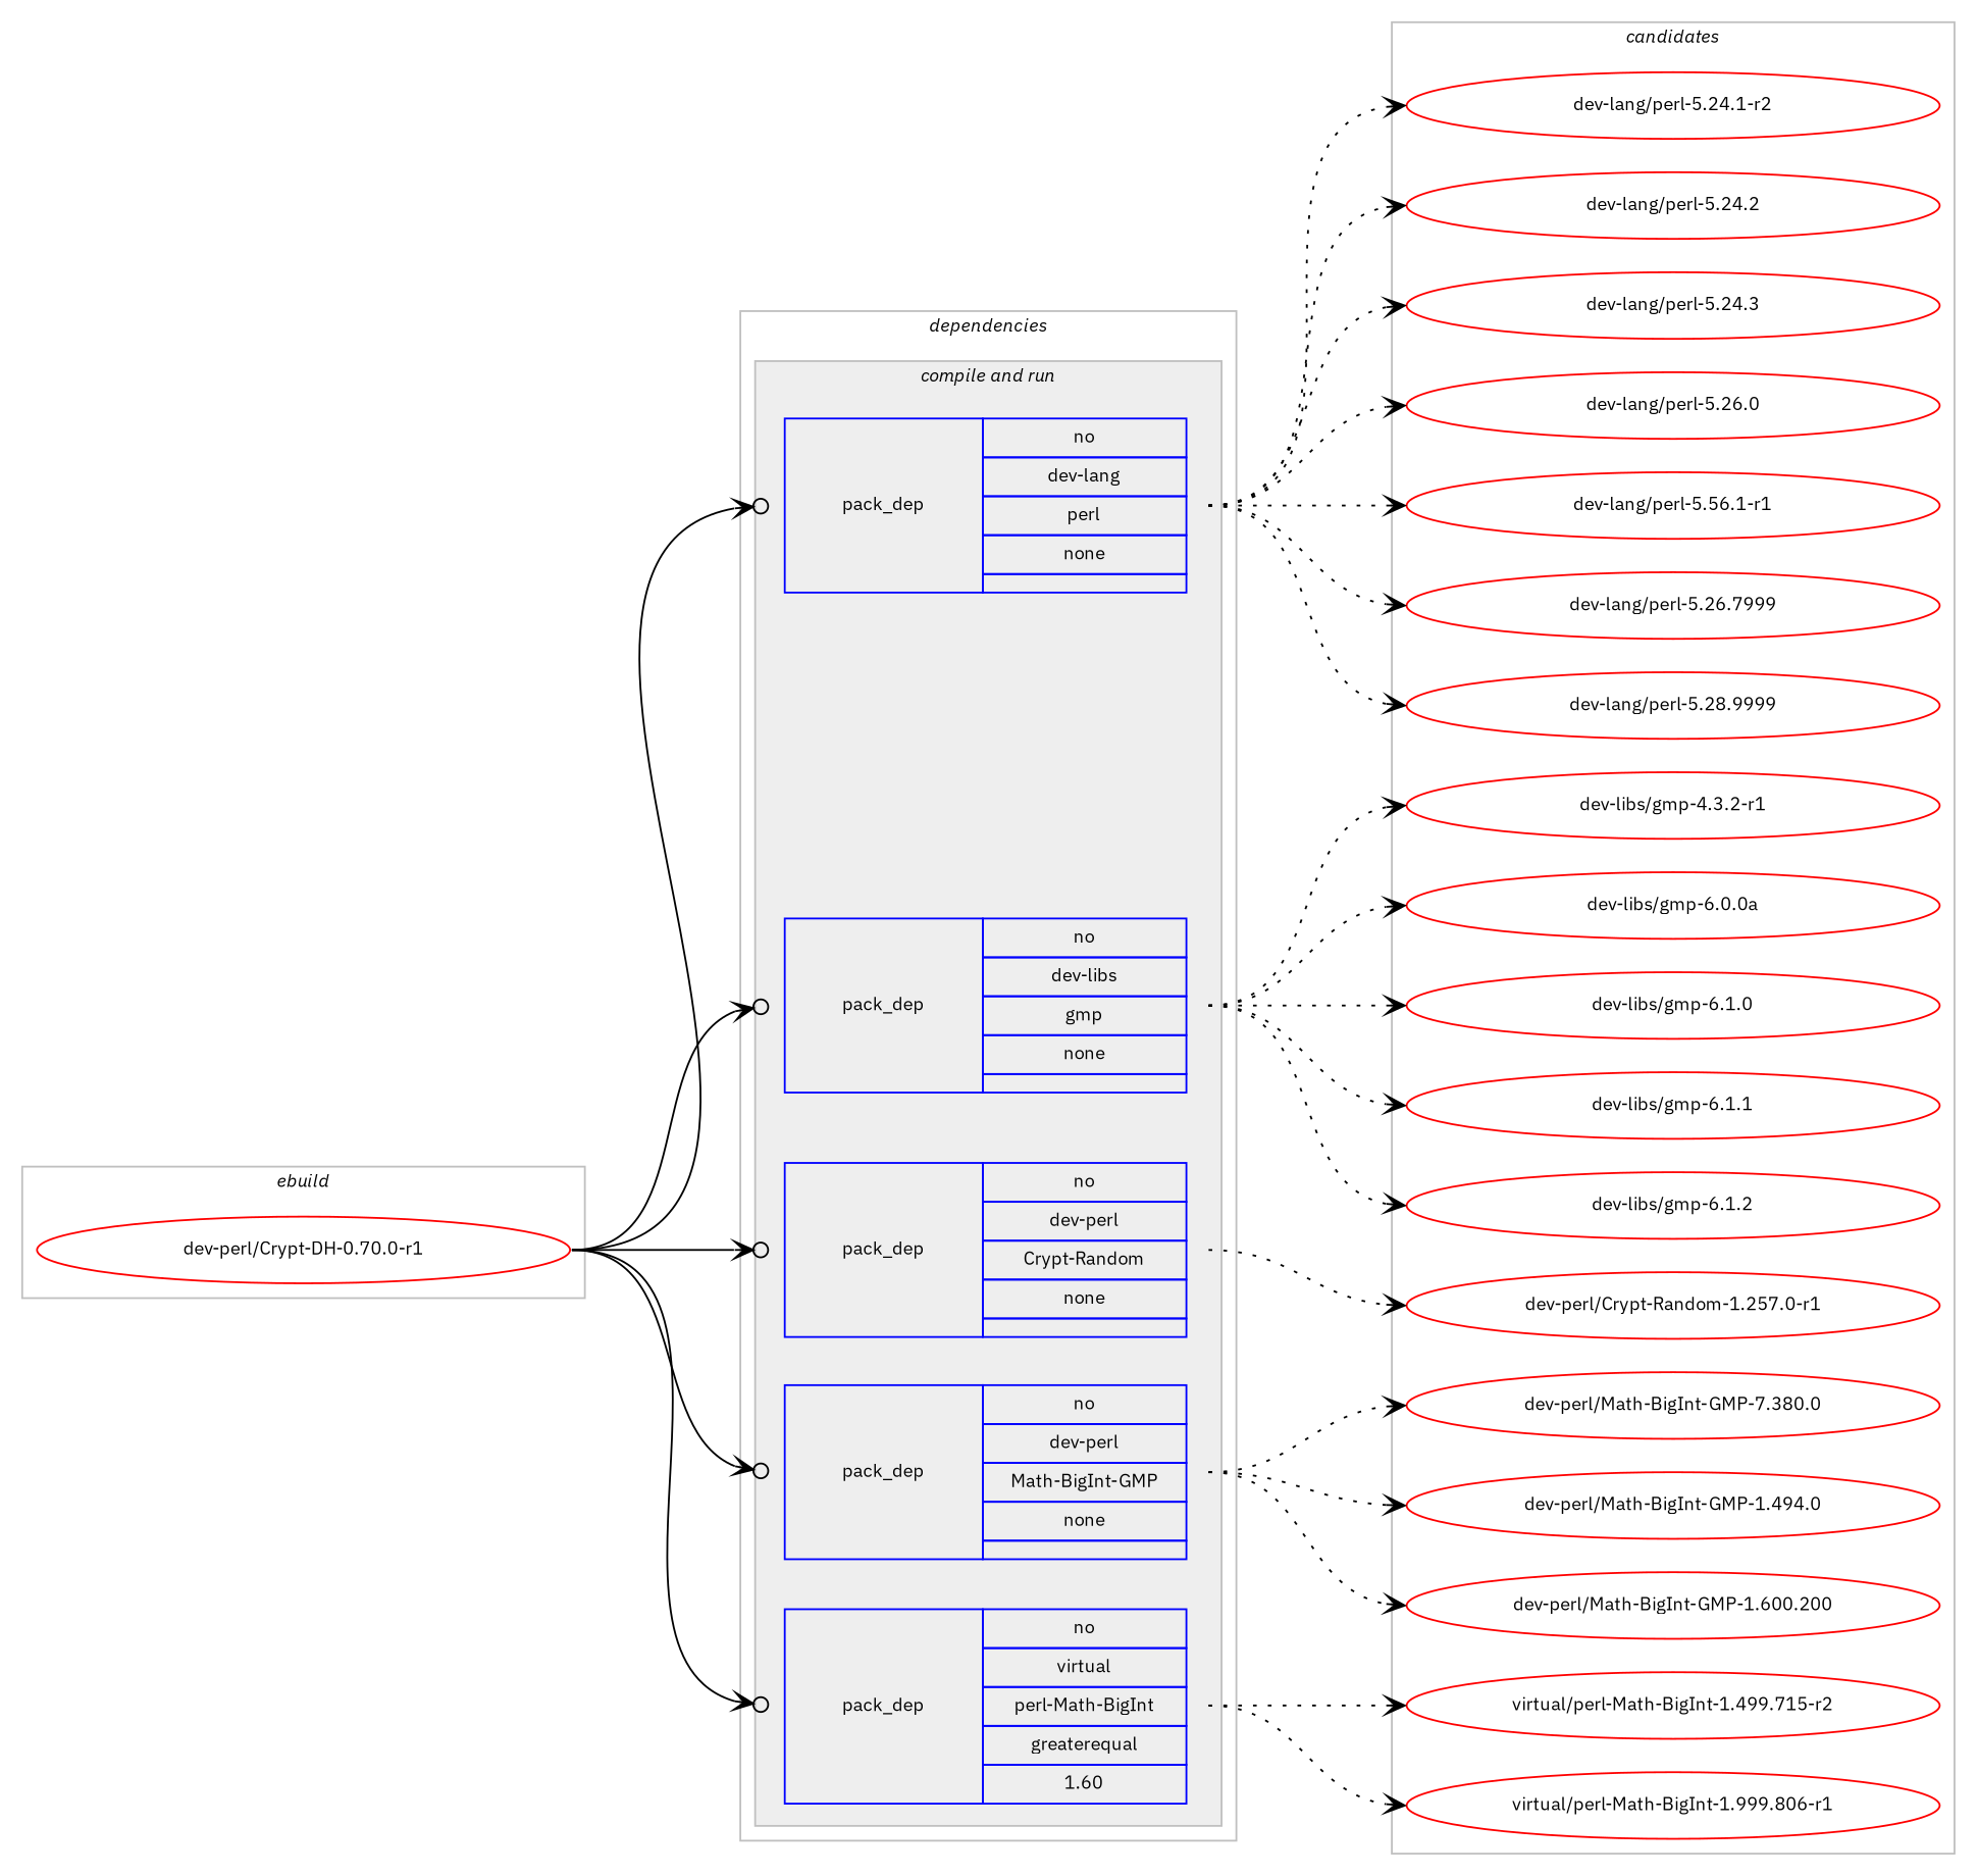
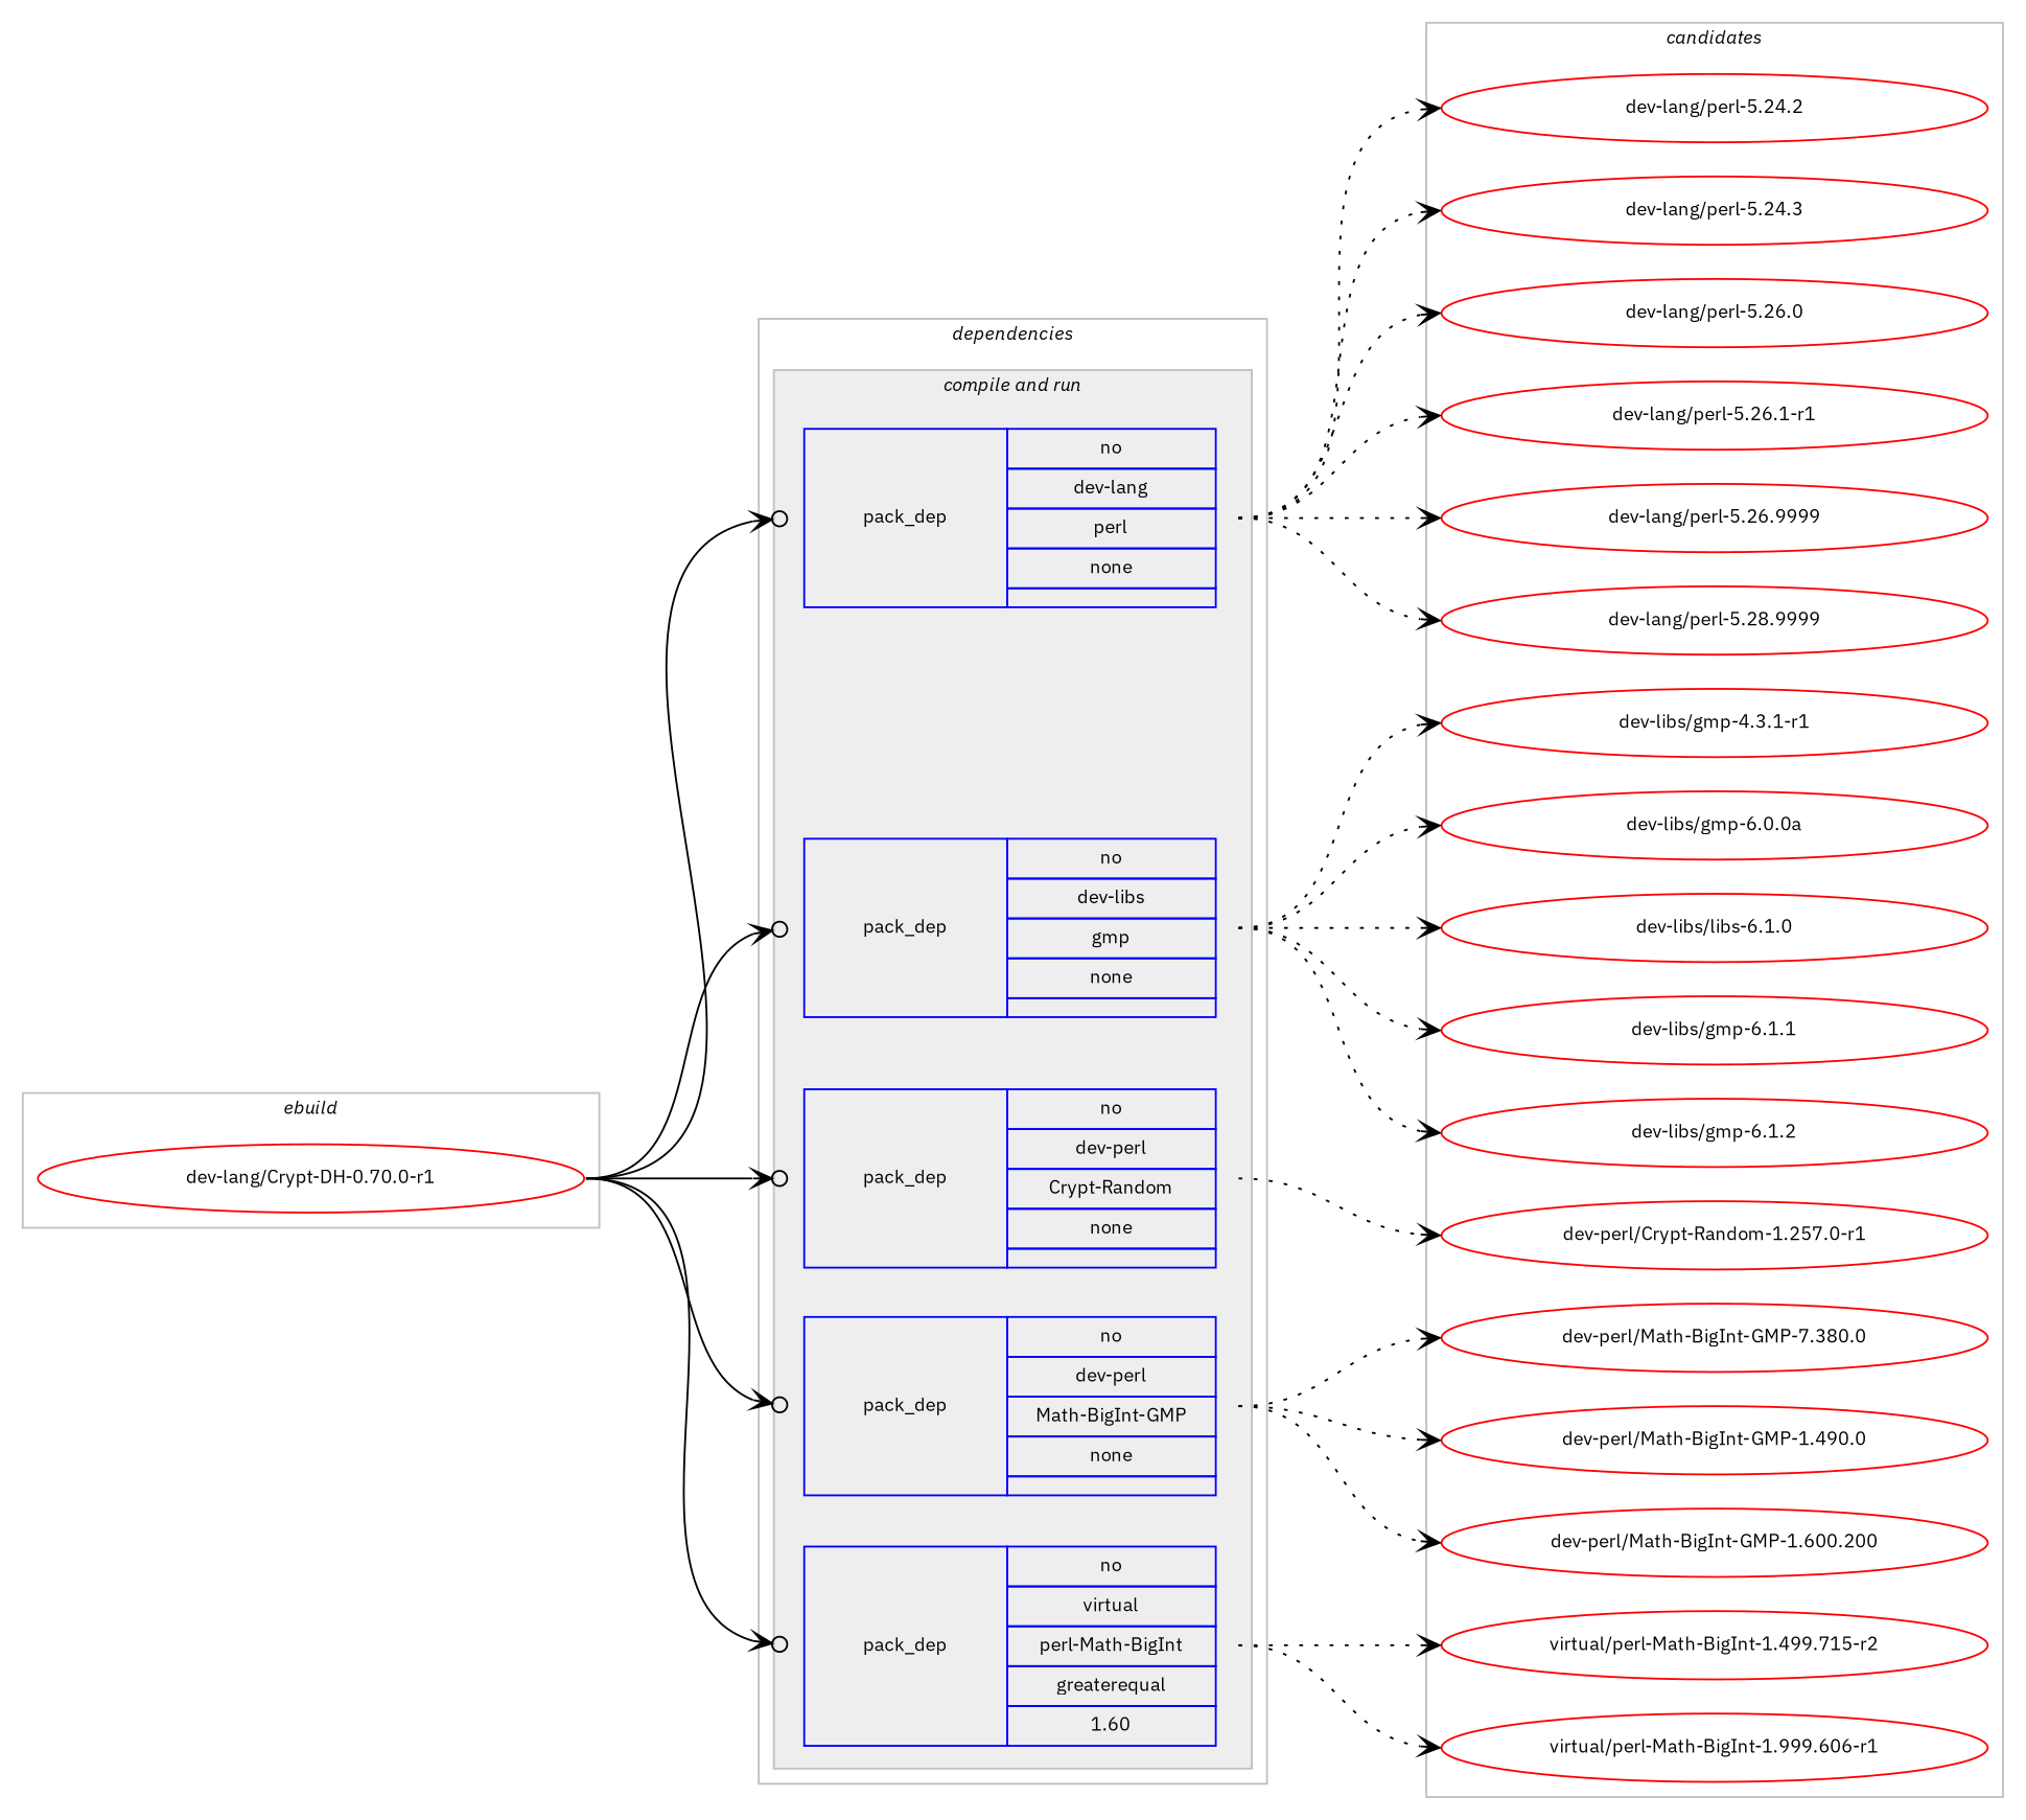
  digraph {
    compound=true
    concentrate=true
    fontname="IBM Plex Sans"
    fontsize=10
    newrank=true
    rankdir=LR
    ranksep=1.5
    node [color=red fontname="IBM Plex Sans" fontsize=10]
    edge [arrowhead=vee fontname="IBM Plex Sans" headport=w style=dotted tailport=e weight=100]
-   n1 [label="dev-perl/Crypt-DH-0.70.0-r1" width=4]
+   n1 [label="dev-lang/Crypt-DH-0.70.0-r1" width=4]
    n2 [color=blue label=<<TABLE BORDER="0" CELLBORDER="1" CELLSPACING="0" CELLPADDING="4" WIDTH="220"><TR><TD ROWSPAN="6" CELLPADDING="30">pack_dep</TD></TR><TR><TD WIDTH="110">no</TD></TR><TR><TD>dev-lang</TD></TR><TR><TD>perl</TD></TR><TR><TD>none</TD></TR><TR><TD></TD></TR></TABLE>> shape=none]
    n3 [color=blue label=<<TABLE BORDER="0" CELLBORDER="1" CELLSPACING="0" CELLPADDING="4" WIDTH="220"><TR><TD ROWSPAN="6" CELLPADDING="30">pack_dep</TD></TR><TR><TD WIDTH="110">no</TD></TR><TR><TD>dev-libs</TD></TR><TR><TD>gmp</TD></TR><TR><TD>none</TD></TR><TR><TD></TD></TR></TABLE>> shape=none]
    n4 [color=blue label=<<TABLE BORDER="0" CELLBORDER="1" CELLSPACING="0" CELLPADDING="4" WIDTH="220"><TR><TD ROWSPAN="6" CELLPADDING="30">pack_dep</TD></TR><TR><TD WIDTH="110">no</TD></TR><TR><TD>dev-perl</TD></TR><TR><TD>Crypt-Random</TD></TR><TR><TD>none</TD></TR><TR><TD></TD></TR></TABLE>> shape=none]
    n5 [color=blue label=<<TABLE BORDER="0" CELLBORDER="1" CELLSPACING="0" CELLPADDING="4" WIDTH="220"><TR><TD ROWSPAN="6" CELLPADDING="30">pack_dep</TD></TR><TR><TD WIDTH="110">no</TD></TR><TR><TD>dev-perl</TD></TR><TR><TD>Math-BigInt-GMP</TD></TR><TR><TD>none</TD></TR><TR><TD></TD></TR></TABLE>> shape=none]
    n6 [color=blue label=<<TABLE BORDER="0" CELLBORDER="1" CELLSPACING="0" CELLPADDING="4" WIDTH="220"><TR><TD ROWSPAN="6" CELLPADDING="30">pack_dep</TD></TR><TR><TD WIDTH="110">no</TD></TR><TR><TD>virtual</TD></TR><TR><TD>perl-Math-BigInt</TD></TR><TR><TD>greaterequal</TD></TR><TR><TD>1.60</TD></TR></TABLE>> shape=none]
-   n7 [label="dev-lang/perl-5.24.1-r2" width=4]
    n8 [label="dev-lang/perl-5.24.2" width=4]
    n9 [label="dev-lang/perl-5.24.3" width=4]
    n10 [label="dev-lang/perl-5.26.0" width=4]
-   n11 [label="dev-lang/perl-5.56.1-r1" width=4]
-   n12 [label="dev-lang/perl-5.26.7999" width=4]
+   n11 [label="dev-lang/perl-5.26.1-r1" width=4]
+   n12 [label="dev-lang/perl-5.26.9999" width=4]
    n13 [label="dev-lang/perl-5.28.9999" width=4]
-   n14 [label="dev-libs/gmp-4.3.2-r1" width=4]
+   n14 [label="dev-libs/gmp-4.3.1-r1" width=4]
    n15 [label="dev-libs/gmp-6.0.0a" width=4]
-   n16 [label="dev-libs/gmp-6.1.0" width=4]
+   n16 [label="dev-libs/libs-6.1.0" width=4]
    n17 [label="dev-libs/gmp-6.1.1" width=4]
    n18 [label="dev-libs/gmp-6.1.2" width=4]
    n19 [label="dev-perl/Crypt-Random-1.257.0-r1" width=4]
    n20 [label="dev-perl/Math-BigInt-GMP-7.380.0" width=4]
-   n21 [label="dev-perl/Math-BigInt-GMP-1.494.0" width=4]
+   n21 [label="dev-perl/Math-BigInt-GMP-1.490.0" width=4]
    n22 [label="dev-perl/Math-BigInt-GMP-1.600.200" width=4]
    n23 [label="virtual/perl-Math-BigInt-1.499.715-r2" width=4]
-   n24 [label="virtual/perl-Math-BigInt-1.999.806-r1" width=4]
+   n24 [label="virtual/perl-Math-BigInt-1.999.606-r1" width=4]
    subgraph cluster_1 {
      color=gray
      label=<<i>ebuild</i>>
      rank=same
      n1
    }
    subgraph cluster_2 {
      color=gray
      label=<<i>dependencies</i>>
      subgraph cluster_3 {
        color=gray
        fillcolor="#eeeeee"
        label=<<i>compile</i>>
        style=filled
      }
      subgraph cluster_4 {
        color=gray
        fillcolor="#eeeeee"
        label=<<i>compile and run</i>>
        style=filled
        subgraph sub_5 {
          color=gray
          fillcolor="#eeeeee"
          label=<<i>compile and run</i>>
          style=filled
          n2
        }
        subgraph sub_6 {
          color=gray
          fillcolor="#eeeeee"
          label=<<i>compile and run</i>>
          style=filled
          n3
        }
        subgraph sub_7 {
          color=gray
          fillcolor="#eeeeee"
          label=<<i>compile and run</i>>
          style=filled
          n4
        }
        subgraph sub_8 {
          color=gray
          fillcolor="#eeeeee"
          label=<<i>compile and run</i>>
          style=filled
          n5
        }
        subgraph sub_9 {
          color=gray
          fillcolor="#eeeeee"
          label=<<i>compile and run</i>>
          style=filled
          n6
        }
      }
      subgraph cluster_10 {
        color=gray
        fillcolor="#eeeeee"
        label=<<i>run</i>>
        style=filled
      }
    }
    subgraph cluster_11 {
      color=gray
      label=<<i>candidates</i>>
      rank=same
      subgraph sub_12 {
        color=black
        label=<<i>candidates</i>>
        nodesep=1
        rank=same
-       n7
        n8
        n9
        n10
        n11
        n12
        n13
      }
      subgraph sub_13 {
        color=black
        label=<<i>candidates</i>>
        nodesep=1
        rank=same
        n14
        n15
        n16
        n17
        n18
      }
      subgraph sub_14 {
        color=black
        label=<<i>candidates</i>>
        nodesep=1
        rank=same
        n19
      }
      subgraph sub_15 {
        color=black
        label=<<i>candidates</i>>
        nodesep=1
        rank=same
        n20
        n21
        n22
      }
      subgraph sub_16 {
        color=black
        label=<<i>candidates</i>>
        nodesep=1
        rank=same
        n23
        n24
      }
    }
    n1 -> n2 [arrowhead=odotvee style=solid weight=20]
    n1 -> n3 [arrowhead=odotvee style=solid weight=20]
    n1 -> n4 [arrowhead=odotvee style=solid weight=20]
    n1 -> n5 [arrowhead=odotvee style=solid weight=20]
    n1 -> n6 [arrowhead=odotvee style=solid weight=20]
-   n2 -> n7
    n2 -> n8
    n2 -> n9
    n2 -> n10
    n2 -> n11
    n2 -> n12
    n2 -> n13
    n3 -> n14
    n3 -> n15
    n3 -> n16
    n3 -> n17
    n3 -> n18
    n4 -> n19
    n5 -> n20
    n5 -> n21
    n5 -> n22
    n6 -> n23
    n6 -> n24
  }
